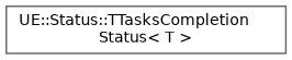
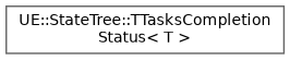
  digraph {
    rankdir=LR
-   n1 [color=grey40 fillcolor=white fontname=Helvetica fontsize=10 height=0.2 label="UE::Status::TTasksCompletion\lStatus\< T \>" shape=box style=filled width=0.4]
+   n1 [color=grey40 fillcolor=white fontname=Helvetica fontsize=10 height=0.2 label="UE::StateTree::TTasksCompletion\lStatus\< T \>" shape=box style=filled width=0.4]
  }
